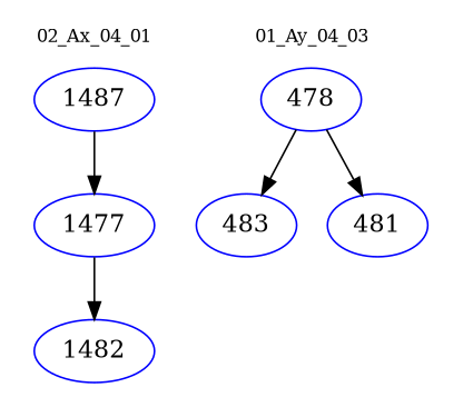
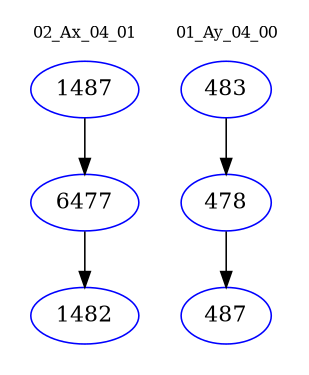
  digraph {
    node [color=blue]
    edge [color=black]
-   n1 [label=1477]
+   n1 [label=6477]
    n2 [label=1482]
    n3 [label=1487]
    n4 [label=478]
    n5 [label=483]
-   n6 [label=481]
+   n6 [label=487]
    subgraph cluster_1 {
      color=white
      fontsize=10
      label="02_Ax_04_01"
      n1
      n2
      n3
    }
    subgraph cluster_2 {
      color=white
      fontsize=10
-     label="01_Ay_04_03"
+     label="01_Ay_04_00"
      n4
      n5
      n6
    }
    n1 -> n2
    n3 -> n1
-   n4 -> n5
+   n5 -> n4
    n4 -> n6
  }
